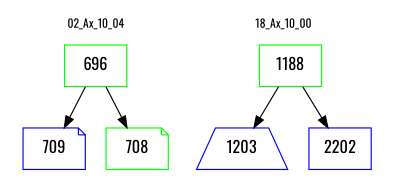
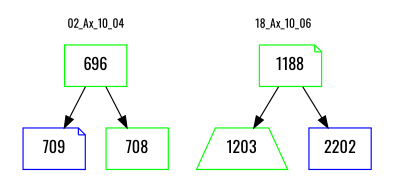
  digraph {
    fontname=Oswald
    node [color=green fontname=Oswald shape=box]
    edge [color=black fontname=Oswald]
    n1 [label=696]
    n2 [color=blue label=709 shape=note]
-   n3 [label=708 shape=note]
-   n4 [label=1188]
-   n5 [color=blue label=1203 shape=trapezium]
+   n3 [label=708]
+   n4 [label=1188 shape=note]
+   n5 [label=1203 shape=trapezium]
    n6 [color=blue label=2202]
    subgraph cluster_1 {
      color=white
      fontsize=10
      label="02_Ax_10_04"
      n1
      n2
      n3
    }
    subgraph cluster_2 {
      color=white
      fontsize=10
-     label="18_Ax_10_00"
+     label="18_Ax_10_06"
      n4
      n5
      n6
    }
    n1 -> n2
    n1 -> n3
    n4 -> n5
    n4 -> n6
  }
